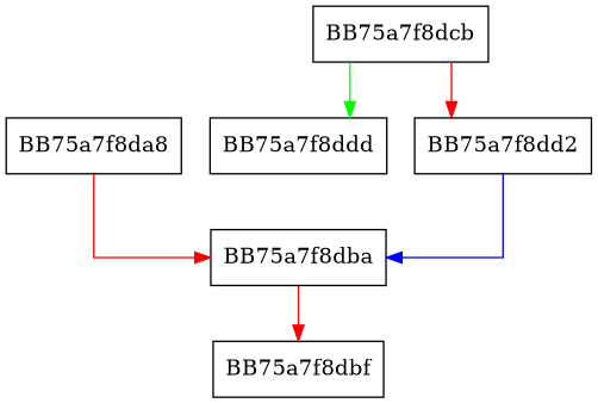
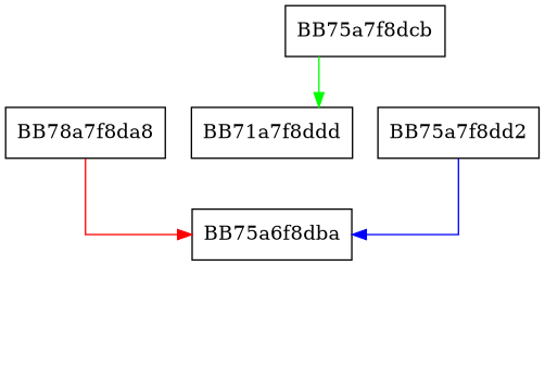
  digraph {
    splines=ortho
    node [shape=box]
    edge [color=red]
-   BB75a7f8da8
-   BB75a7f8dba
-   BB75a7f8dbf
+   BB75a7f8da8 [label=BB78a7f8da8]
+   BB75a7f8dba [label=BB75a6f8dba]
    BB75a7f8dcb
-   BB75a7f8ddd
+   BB75a7f8ddd [label=BB71a7f8ddd]
    BB75a7f8dd2
    BB75a7f8da8 -> BB75a7f8dba
-   BB75a7f8dba -> BB75a7f8dbf
    BB75a7f8dcb -> BB75a7f8ddd [color=green]
-   BB75a7f8dcb -> BB75a7f8dd2
    BB75a7f8dd2 -> BB75a7f8dba [color=blue]
  }
